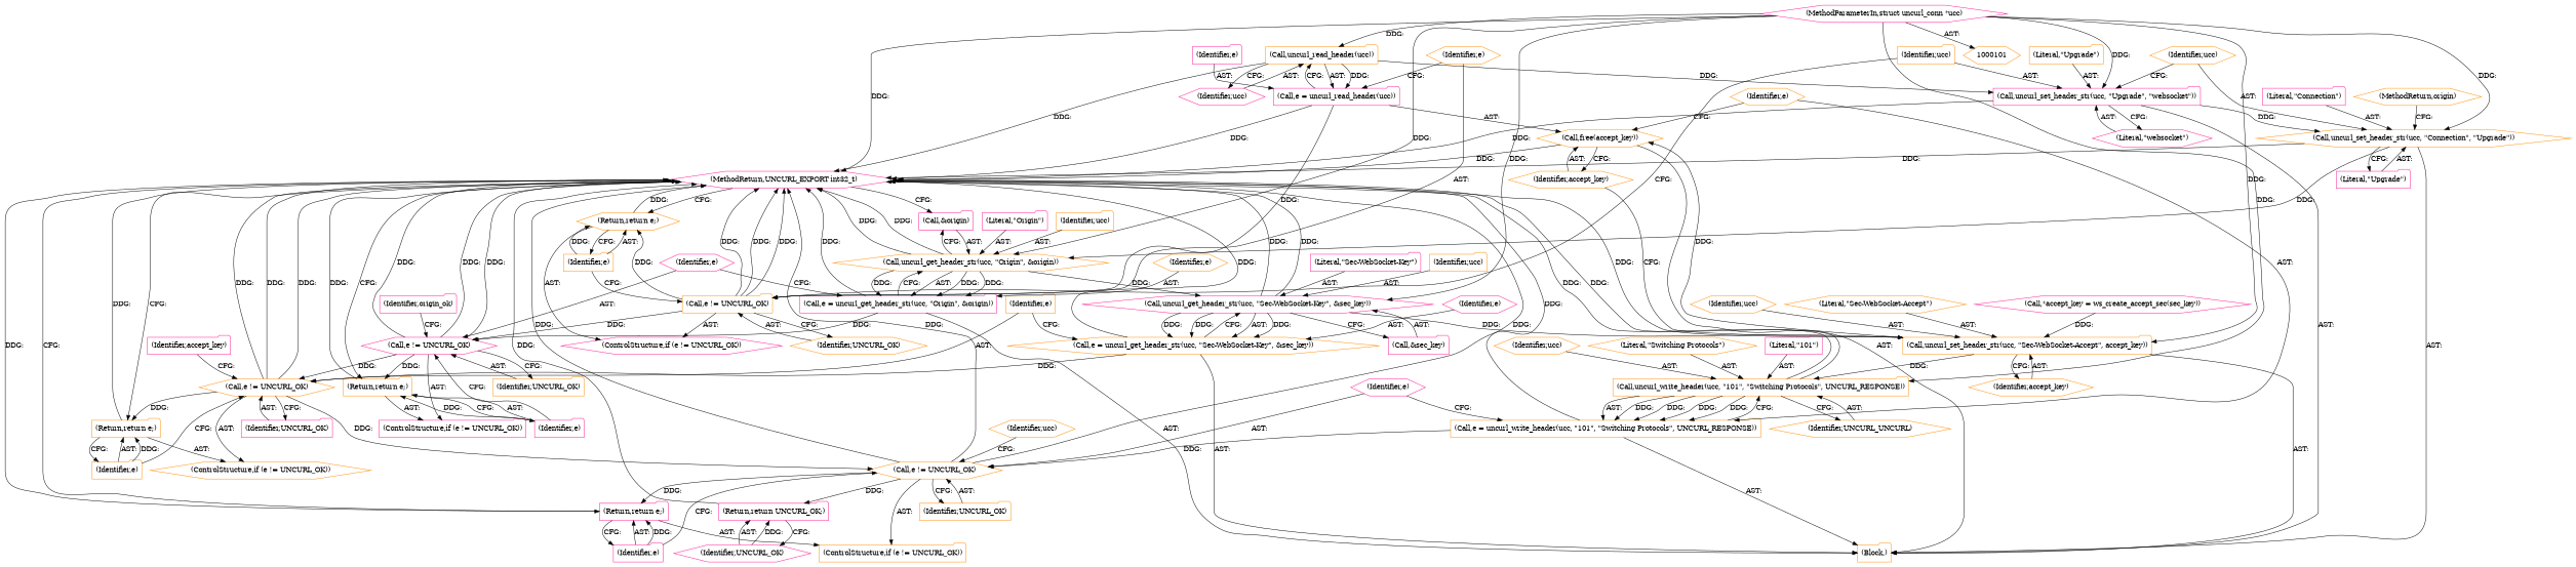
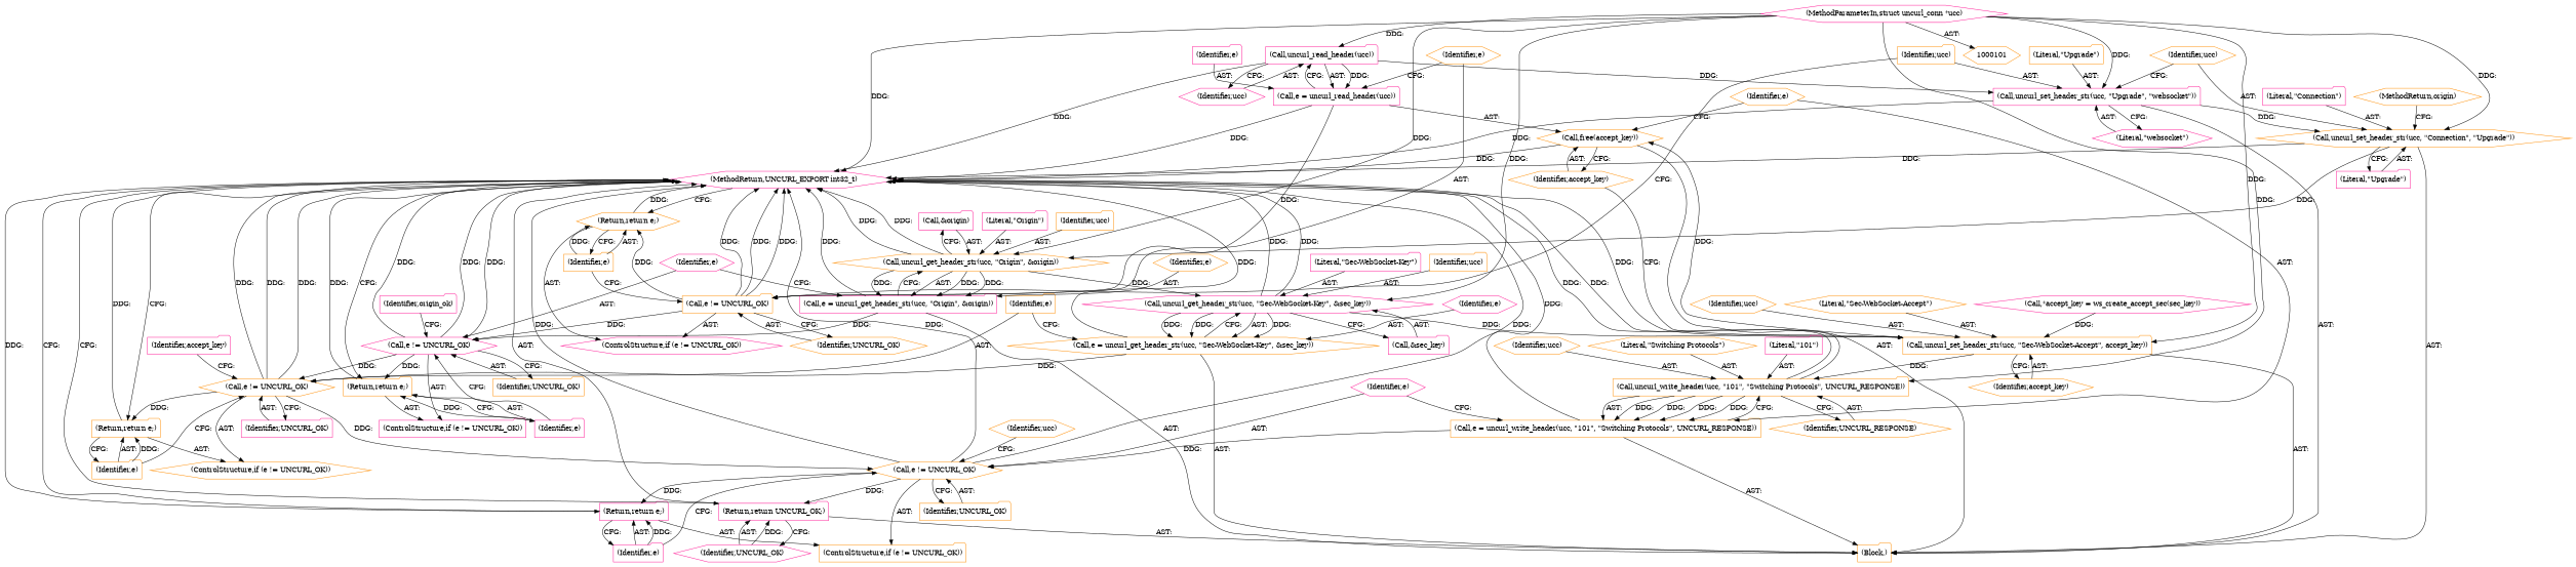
  digraph {
    node [color=darkorange shape=folder]
-   n1 [label="(Call,uncurl_read_header(ucc))"]
+   n1 [color=deeppink label="(Call,uncurl_read_header(ucc))"]
    n2 [color=deeppink label="(Call,e = uncurl_read_header(ucc))"]
    n3 [color=deeppink label="(Call,uncurl_set_header_str(ucc, \"Upgrade\", \"websocket\"))"]
    n4 [color=deeppink label="(MethodReturn,UNCURL_EXPORT int32_t)" shape=hexagon]
    n5 [color=deeppink label="(Identifier,ucc)" shape=hexagon]
    n6 [label="(Call,e != UNCURL_OK)"]
    n7 [label="(Call,free(accept_key))" shape=hexagon]
    n8 [label="(Call,uncurl_set_header_str(ucc, \"Connection\", \"Upgrade\"))" shape=hexagon]
    n9 [label="(Block,)"]
    n10 [color=deeppink label="(Literal,\"websocket\")" shape=hexagon]
    n11 [label="(Return,return e;)" shape=hexagon]
    n12 [label="(Return,return e;)"]
    n13 [label="(Return,return e;)"]
    n14 [color=deeppink label="(Return,return e;)"]
    n15 [color=deeppink label="(Return,return UNCURL_OK;)"]
    n16 [color=deeppink label="(MethodParameterIn,struct uncurl_conn *ucc)" shape=hexagon]
    n17 [label="(Call,uncurl_get_header_str(ucc, \"Origin\", &origin))" shape=hexagon]
    n18 [color=deeppink label="(Call,uncurl_get_header_str(ucc, \"Sec-WebSocket-Key\", &sec_key))" shape=hexagon]
    n19 [label="(Call,uncurl_set_header_str(ucc, \"Sec-WebSocket-Accept\", accept_key))"]
    n20 [label="(Call,uncurl_write_header(ucc, \"101\", \"Switching Protocols\", UNCURL_RESPONSE))"]
    1000101 [shape=hexagon]
    n22 [color=deeppink label="(Literal,\"Upgrade\")"]
    n23 [color=deeppink label="(Call,e = uncurl_get_header_str(ucc, \"Origin\", &origin))"]
    n24 [color=deeppink label="(Call,&origin)"]
    n25 [label="(Call,e = uncurl_get_header_str(ucc, \"Sec-WebSocket-Key\", &sec_key))" shape=hexagon]
    n26 [color=deeppink label="(Call,&sec_key)"]
    n27 [label="(Identifier,accept_key)" shape=hexagon]
    n28 [label="(Call,e = uncurl_write_header(ucc, \"101\", \"Switching Protocols\", UNCURL_RESPONSE))"]
-   n29 [label="(Identifier,UNCURL_UNCURL)" shape=hexagon]
+   n29 [label="(Identifier,UNCURL_RESPONSE)" shape=hexagon]
    n30 [color=deeppink label="(Call,e != UNCURL_OK)" shape=hexagon]
    n31 [label="(Identifier,UNCURL_OK)" shape=hexagon]
    n32 [color=deeppink label="(ControlStructure,if (e != UNCURL_OK))" shape=hexagon]
    n33 [label="(Identifier,e)"]
    n34 [label="(Call,e != UNCURL_OK)" shape=hexagon]
    n35 [label="(Identifier,UNCURL_OK)"]
    n36 [color=deeppink label="(ControlStructure,if (e != UNCURL_OK))"]
    n37 [color=deeppink label="(Identifier,e)"]
    n38 [label="(Call,e != UNCURL_OK)" shape=hexagon]
    n39 [label="(ControlStructure,if (e != UNCURL_OK))" shape=hexagon]
    n40 [color=deeppink label="(Identifier,UNCURL_OK)"]
    n41 [label="(Identifier,e)"]
    n42 [label="(ControlStructure,if (e != UNCURL_OK))"]
    n43 [label="(Identifier,UNCURL_OK)"]
    n44 [color=deeppink label="(Identifier,e)"]
    n45 [color=deeppink label="(Identifier,UNCURL_OK)" shape=hexagon]
    n46 [label="(Identifier,accept_key)" shape=hexagon]
    n47 [label="(Identifier,ucc)"]
    n48 [label="(Identifier,e)"]
    n49 [label="(Identifier,ucc)" shape=hexagon]
    n50 [label="(Identifier,e)" shape=hexagon]
    n51 [label="(Identifier,ucc)" shape=hexagon]
    n52 [color=deeppink label="(Identifier,origin_ok)"]
    n53 [label="(Identifier,ucc)"]
    n54 [color=deeppink label="(Literal,\"Sec-WebSocket-Key\")"]
    n55 [label="(Identifier,ucc)" shape=hexagon]
    n56 [label="(Identifier,e)" shape=hexagon]
    n57 [color=deeppink label="(Identifier,e)"]
    n58 [color=deeppink label="(Literal,\"Origin\")"]
    n59 [color=deeppink label="(Identifier,e)" shape=hexagon]
    n60 [label="(Literal,\"Sec-WebSocket-Accept\")" shape=hexagon]
    n61 [color=deeppink label="(Identifier,accept_key)"]
    n62 [label="(Identifier,ucc)" shape=hexagon]
    n63 [color=deeppink label="(Identifier,e)" shape=hexagon]
    n64 [color=deeppink label="(Call,*accept_key = ws_create_accept_sec(sec_key))" shape=hexagon]
    n65 [label="(Literal,\"Switching Protocols\")" shape=hexagon]
    n66 [color=deeppink label="(Literal,\"Connection\")"]
    n67 [label="(Identifier,e)" shape=hexagon]
    n68 [color=deeppink label="(Literal,\"101\")"]
    n69 [label="(Identifier,ucc)"]
    n70 [label="(MethodReturn,origin)" shape=hexagon]
    n71 [color=deeppink label="(Identifier,e)" shape=hexagon]
    n72 [label="(Literal,\"Upgrade\")"]
    n1 -> n2 [label="AST: "]
    n1 -> n2 [label="DDG: "]
    n1 -> n3 [label="DDG: "]
    n1 -> n4 [label="DDG: "]
    n1 -> n5 [label="CFG: "]
    n2 -> n1 [label="CFG: "]
    n2 -> n4 [label="DDG: "]
    n2 -> n6 [label="DDG: "]
    n2 -> n7 [label="AST: "]
    n3 -> n4 [label="DDG: "]
    n3 -> n8 [label="DDG: "]
    n3 -> n9 [label="AST: "]
    n3 -> n10 [label="CFG: "]
    n4 -> n11 [label="CFG: "]
    n4 -> n12 [label="CFG: "]
    n4 -> n13 [label="CFG: "]
    n4 -> n14 [label="CFG: "]
-   n4 -> n24 [label="CFG: "]
+   n4 -> n15 [label="CFG: "]
    n5 -> n1 [label="AST: "]
    n6 -> n4 [label="DDG: "]
    n6 -> n4 [label="DDG: "]
    n6 -> n4 [label="DDG: "]
    n6 -> n11 [label="DDG: "]
    n6 -> n30 [label="DDG: "]
    n6 -> n31 [label="CFG: "]
    n6 -> n32 [label="AST: "]
    n7 -> n4 [label="DDG: "]
    n7 -> n9 [label="AST: "]
    n7 -> n46 [label="CFG: "]
    n8 -> n4 [label="DDG: "]
    n8 -> n9 [label="AST: "]
    n8 -> n17 [label="DDG: "]
    n8 -> n22 [label="CFG: "]
    n10 -> n3 [label="AST: "]
    n11 -> n4 [label="DDG: "]
    n11 -> n32 [label="AST: "]
    n11 -> n33 [label="CFG: "]
    n12 -> n4 [label="DDG: "]
    n12 -> n36 [label="AST: "]
    n12 -> n37 [label="CFG: "]
    n13 -> n4 [label="DDG: "]
    n13 -> n39 [label="AST: "]
    n13 -> n41 [label="CFG: "]
    n14 -> n4 [label="DDG: "]
    n14 -> n42 [label="AST: "]
    n14 -> n44 [label="CFG: "]
-   n15 -> n4 [label="DDG: "]
+   n15 -> n4 [label="AST: "]
+   n15 -> n9 [label="AST: "]
    n15 -> n45 [label="CFG: "]
    n16 -> n1 [label="DDG: "]
    n16 -> n3 [label="DDG: "]
    n16 -> n4 [label="DDG: "]
    n16 -> n8 [label="DDG: "]
    n16 -> n17 [label="DDG: "]
    n16 -> n18 [label="DDG: "]
    n16 -> n19 [label="DDG: "]
    n16 -> n20 [label="DDG: "]
    n16 -> 1000101 [label="AST: "]
    n17 -> n4 [label="DDG: "]
    n17 -> n4 [label="DDG: "]
    n17 -> n18 [label="DDG: "]
    n17 -> n23 [label="AST: "]
    n17 -> n23 [label="DDG: "]
    n17 -> n23 [label="DDG: "]
    n17 -> n23 [label="DDG: "]
    n17 -> n24 [label="CFG: "]
    n18 -> n4 [label="DDG: "]
    n18 -> n4 [label="DDG: "]
    n18 -> n19 [label="DDG: "]
    n18 -> n25 [label="AST: "]
    n18 -> n25 [label="DDG: "]
    n18 -> n25 [label="DDG: "]
    n18 -> n25 [label="DDG: "]
    n18 -> n26 [label="CFG: "]
    n19 -> n4 [label="DDG: "]
    n19 -> n7 [label="DDG: "]
    n19 -> n9 [label="AST: "]
    n19 -> n20 [label="DDG: "]
    n19 -> n27 [label="CFG: "]
    n20 -> n4 [label="DDG: "]
    n20 -> n4 [label="DDG: "]
    n20 -> n28 [label="AST: "]
    n20 -> n28 [label="DDG: "]
    n20 -> n28 [label="DDG: "]
    n20 -> n28 [label="DDG: "]
    n20 -> n28 [label="DDG: "]
    n20 -> n29 [label="CFG: "]
    n22 -> n8 [label="AST: "]
    n23 -> n4 [label="DDG: "]
    n23 -> n9 [label="AST: "]
    n23 -> n17 [label="CFG: "]
    n23 -> n30 [label="DDG: "]
    n24 -> n17 [label="AST: "]
    n25 -> n4 [label="DDG: "]
    n25 -> n9 [label="AST: "]
    n25 -> n18 [label="CFG: "]
    n25 -> n34 [label="DDG: "]
    n26 -> n18 [label="AST: "]
    n27 -> n19 [label="AST: "]
    n28 -> n4 [label="DDG: "]
    n28 -> n9 [label="AST: "]
    n28 -> n20 [label="CFG: "]
    n28 -> n38 [label="DDG: "]
    n29 -> n20 [label="AST: "]
    n30 -> n4 [label="DDG: "]
    n30 -> n4 [label="DDG: "]
    n30 -> n4 [label="DDG: "]
    n30 -> n12 [label="DDG: "]
    n30 -> n34 [label="DDG: "]
    n30 -> n35 [label="CFG: "]
    n30 -> n36 [label="AST: "]
    n31 -> n6 [label="AST: "]
    n33 -> n6 [label="CFG: "]
    n33 -> n11 [label="AST: "]
    n33 -> n11 [label="DDG: "]
    n34 -> n4 [label="DDG: "]
    n34 -> n4 [label="DDG: "]
    n34 -> n4 [label="DDG: "]
    n34 -> n13 [label="DDG: "]
    n34 -> n38 [label="DDG: "]
    n34 -> n39 [label="AST: "]
    n34 -> n40 [label="CFG: "]
    n35 -> n30 [label="AST: "]
    n37 -> n12 [label="AST: "]
    n37 -> n12 [label="DDG: "]
    n37 -> n30 [label="CFG: "]
    n38 -> n4 [label="DDG: "]
    n38 -> n4 [label="DDG: "]
    n38 -> n4 [label="DDG: "]
    n38 -> n14 [label="DDG: "]
    n38 -> n15 [label="DDG: "]
    n38 -> n42 [label="AST: "]
    n38 -> n43 [label="CFG: "]
    n40 -> n34 [label="AST: "]
    n41 -> n13 [label="AST: "]
    n41 -> n13 [label="DDG: "]
    n41 -> n34 [label="CFG: "]
    n43 -> n38 [label="AST: "]
    n44 -> n14 [label="AST: "]
    n44 -> n14 [label="DDG: "]
    n44 -> n38 [label="CFG: "]
    n45 -> n15 [label="AST: "]
    n45 -> n15 [label="DDG: "]
    n46 -> n7 [label="AST: "]
    n46 -> n19 [label="CFG: "]
    n47 -> n18 [label="AST: "]
    n48 -> n25 [label="CFG: "]
    n48 -> n34 [label="AST: "]
    n49 -> n3 [label="CFG: "]
    n49 -> n8 [label="AST: "]
    n50 -> n2 [label="CFG: "]
    n50 -> n6 [label="AST: "]
    n51 -> n38 [label="CFG: "]
    n52 -> n30 [label="CFG: "]
    n53 -> n3 [label="AST: "]
    n53 -> n6 [label="CFG: "]
    n54 -> n18 [label="AST: "]
    n55 -> n19 [label="AST: "]
    n56 -> n7 [label="CFG: "]
    n56 -> n28 [label="AST: "]
    n57 -> n2 [label="AST: "]
    n58 -> n17 [label="AST: "]
    n59 -> n28 [label="CFG: "]
    n59 -> n38 [label="AST: "]
    n60 -> n19 [label="AST: "]
    n61 -> n34 [label="CFG: "]
    n62 -> n20 [label="AST: "]
    n63 -> n23 [label="CFG: "]
    n63 -> n30 [label="AST: "]
    n64 -> n19 [label="DDG: "]
    n65 -> n20 [label="AST: "]
    n66 -> n8 [label="AST: "]
    n67 -> n23 [label="AST: "]
    n68 -> n20 [label="AST: "]
    n69 -> n17 [label="AST: "]
    n70 -> n8 [label="CFG: "]
    n71 -> n25 [label="AST: "]
    n72 -> n3 [label="AST: "]
  }
